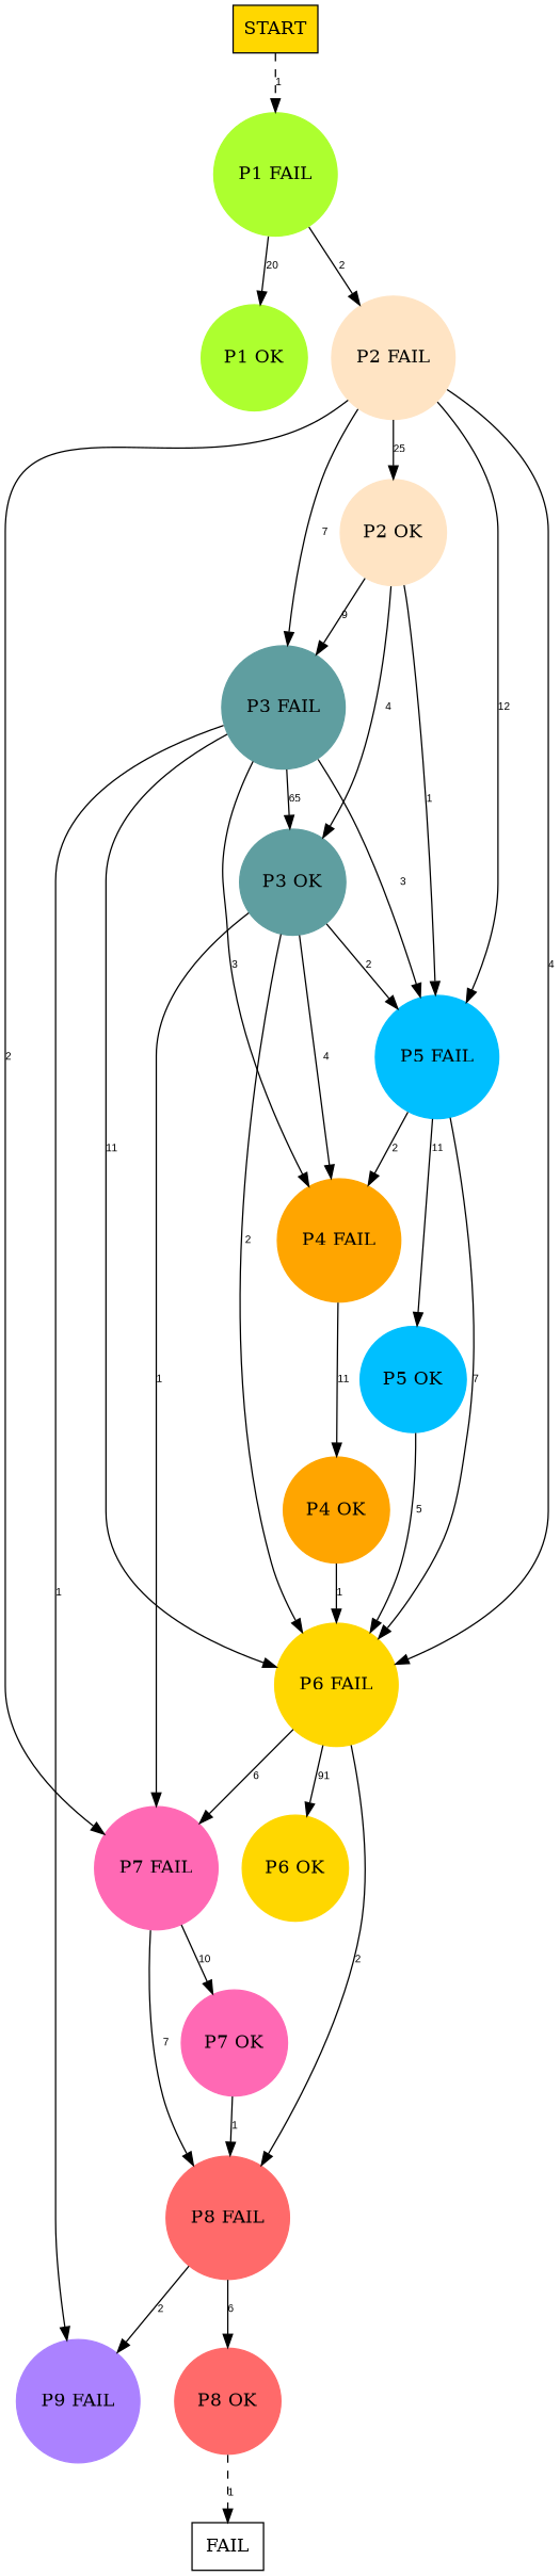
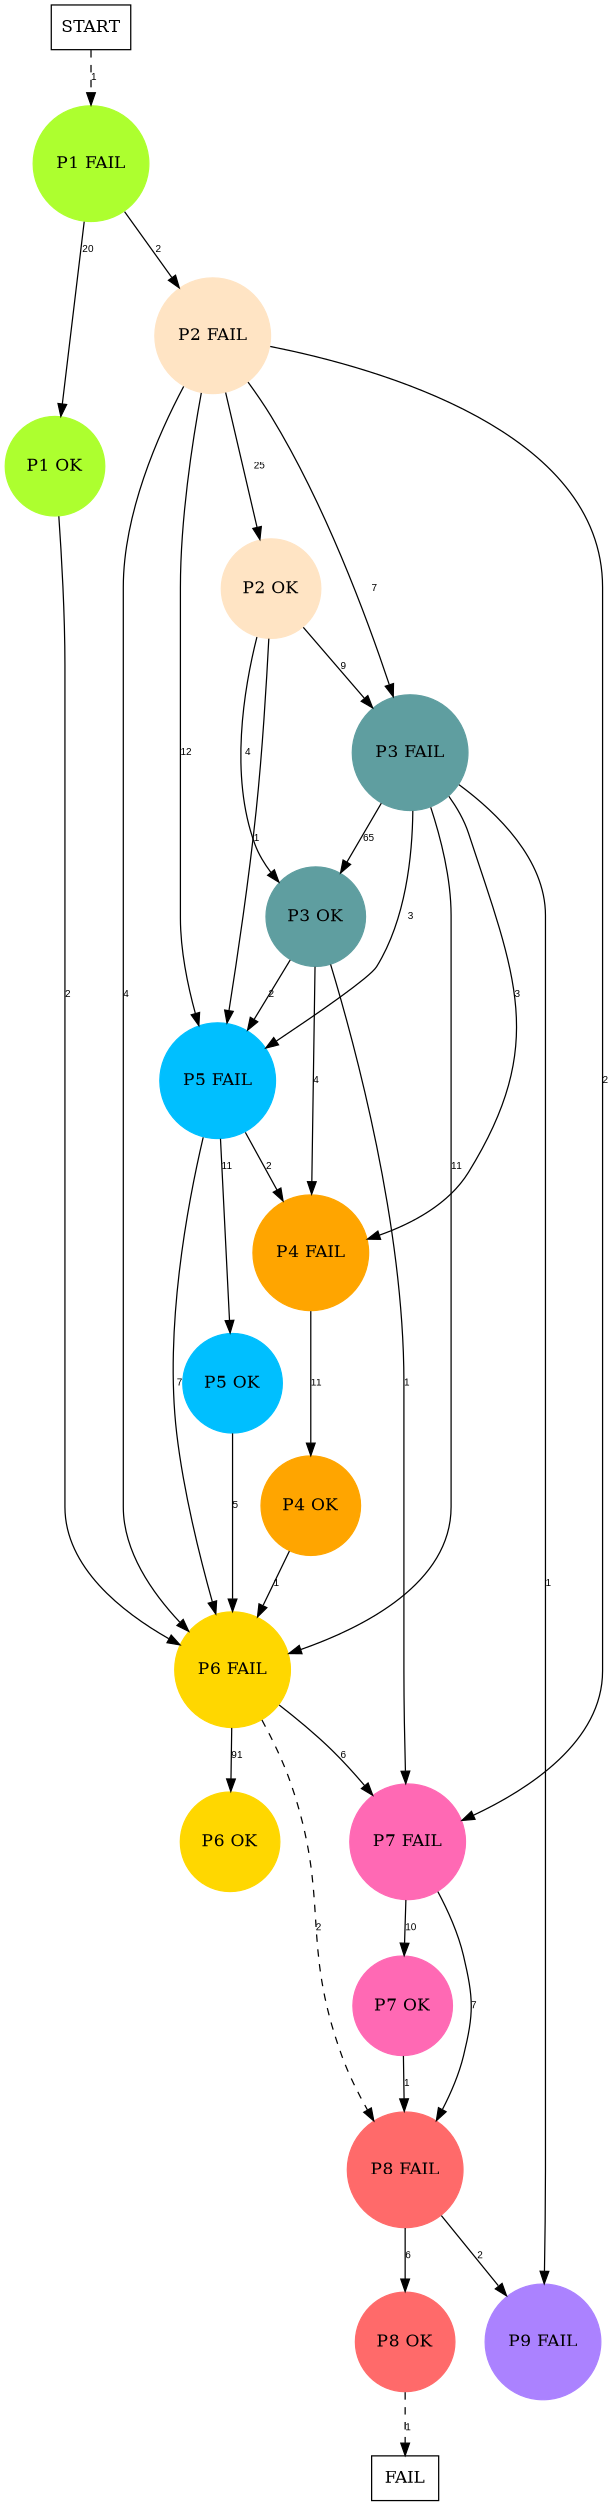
  digraph {
    node [color=greenyellow shape=circle style=filled]
    edge [fontname=Arial fontsize=8 labelfloat=false]
    "P1 FAIL"
    "P1 OK"
    "P2 FAIL" [color=bisque]
    "P2 OK" [color=bisque]
    "P3 FAIL" [color=cadetblue]
    "P5 FAIL" [color=deepskyblue]
    "P6 FAIL" [color=gold]
    "P7 FAIL" [color=hotpink]
    "P3 OK" [color=cadetblue]
    "P4 FAIL" [color=orange]
    "P9 FAIL" [color=mediumpurple1]
    "P5 OK" [color=deepskyblue]
    "P6 OK" [color=gold]
    "P8 FAIL" [color=indianred1]
    "P7 OK" [color=hotpink]
    "P4 OK" [color=orange]
    "P8 OK" [color=indianred1]
    n18 [color=black fillcolor=white label=FAIL shape=box]
-   START [color=black fillcolor=gold shape=box]
+   START [color=black fillcolor=white shape=box]
    "P1 FAIL" -> "P1 OK" [label=20]
    "P1 FAIL" -> "P2 FAIL" [label=2]
    "P2 FAIL" -> "P2 OK" [label=25]
    "P2 FAIL" -> "P3 FAIL" [label=7]
    "P2 FAIL" -> "P5 FAIL" [label=12]
    "P2 FAIL" -> "P6 FAIL" [label=4]
    "P2 FAIL" -> "P7 FAIL" [label=2]
    "P2 OK" -> "P3 FAIL" [label=9]
    "P2 OK" -> "P5 FAIL" [label=1]
    "P2 OK" -> "P3 OK" [label=4]
    "P3 FAIL" -> "P5 FAIL" [label=3]
    "P3 FAIL" -> "P6 FAIL" [label=11]
    "P3 FAIL" -> "P3 OK" [label=65]
    "P3 FAIL" -> "P4 FAIL" [label=3]
    "P3 FAIL" -> "P9 FAIL" [label=1]
    "P5 FAIL" -> "P6 FAIL" [label=7]
    "P5 FAIL" -> "P4 FAIL" [label=2]
    "P5 FAIL" -> "P5 OK" [label=11]
    "P6 FAIL" -> "P7 FAIL" [label=6]
    "P6 FAIL" -> "P6 OK" [label=91]
-   "P6 FAIL" -> "P8 FAIL" [label=2]
+   "P6 FAIL" -> "P8 FAIL" [label=2 style=dashed]
    "P7 FAIL" -> "P8 FAIL" [label=7]
    "P7 FAIL" -> "P7 OK" [label=10]
    "P3 OK" -> "P5 FAIL" [label=2]
-   "P3 OK" -> "P6 FAIL" [label=2]
+   "P1 OK" -> "P6 FAIL" [label=2]
    "P3 OK" -> "P7 FAIL" [label=1]
    "P3 OK" -> "P4 FAIL" [label=4]
    "P4 FAIL" -> "P4 OK" [label=11]
    "P5 OK" -> "P6 FAIL" [label=5]
    "P8 FAIL" -> "P9 FAIL" [label=2]
    "P8 FAIL" -> "P8 OK" [label=6]
    "P7 OK" -> "P8 FAIL" [label=1]
    "P4 OK" -> "P6 FAIL" [label=1]
    "P8 OK" -> n18 [label=1 style=dashed]
    START -> "P1 FAIL" [label=1 style=dashed]
  }
